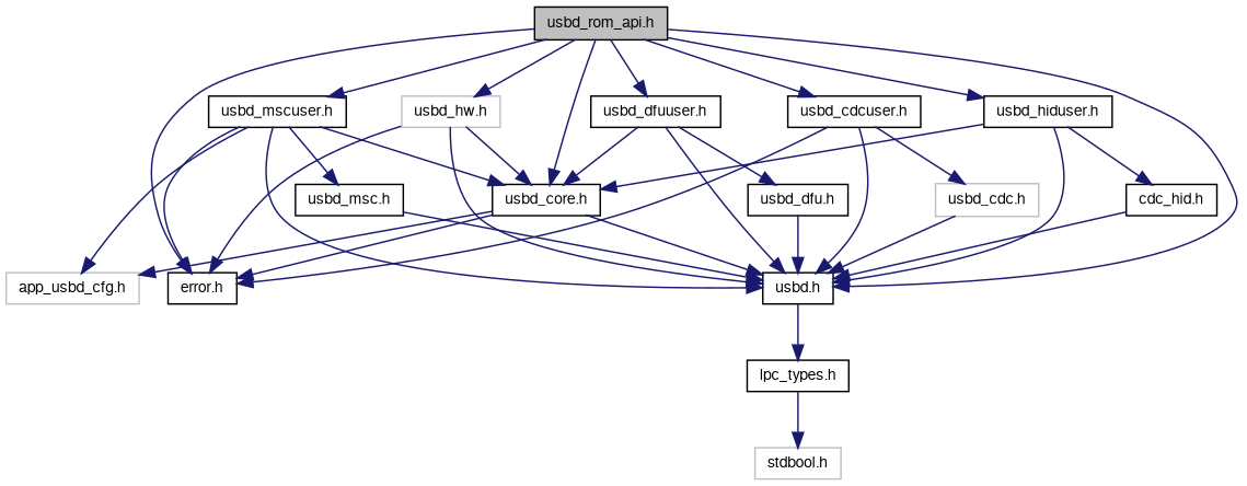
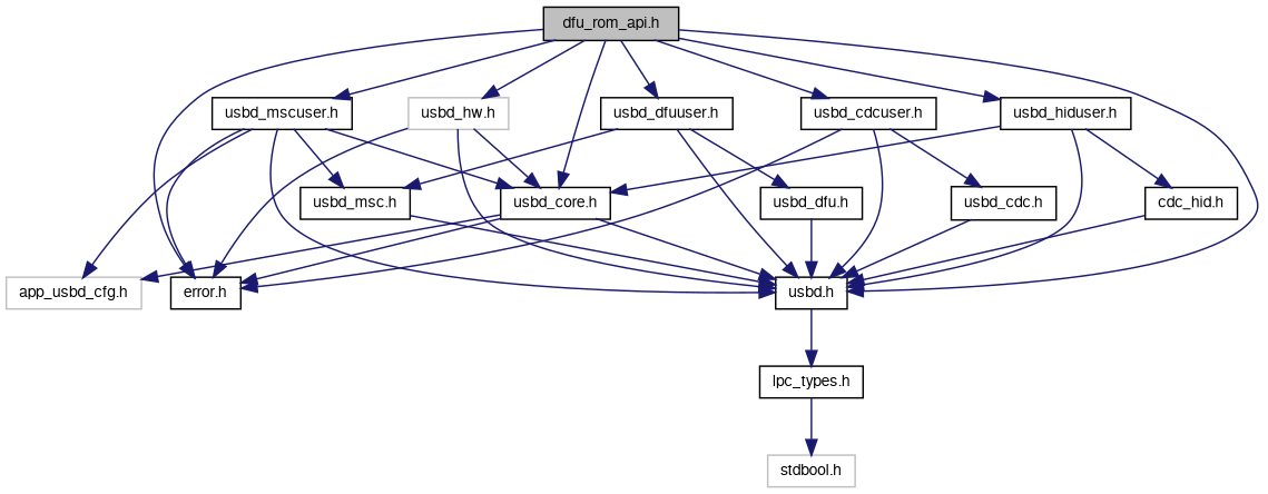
  digraph {
    node [color=black fillcolor=white fontname=FreeSans fontsize=10 shape=record style=filled]
    edge [color=midnightblue fontname=FreeSans fontsize=10 labelfontname=FreeSans labelfontsize=10 style=solid]
-   n1 [fillcolor=grey75 fontcolor=black height=0.2 label="usbd_rom_api.h" width=0.4]
+   n1 [fillcolor=grey75 fontcolor=black height=0.2 label="dfu_rom_api.h" width=0.4]
    n2 [height=0.2 label="error.h" width=0.4]
    n3 [height=0.2 label="usbd.h" width=0.4]
    n4 [color=grey75 height=0.2 label="usbd_hw.h" width=0.4]
    n5 [height=0.2 label="usbd_core.h" width=0.4]
    n6 [height=0.2 label="usbd_mscuser.h" width=0.4]
    n7 [height=0.2 label="usbd_dfuuser.h" width=0.4]
    n8 [height=0.2 label="usbd_hiduser.h" width=0.4]
    n9 [height=0.2 label="usbd_cdcuser.h" width=0.4]
    n10 [height=0.2 label="lpc_types.h" width=0.4]
    n11 [color=grey75 height=0.2 label="app_usbd_cfg.h" width=0.4]
    n12 [height=0.2 label="usbd_msc.h" width=0.4]
    n13 [height=0.2 label="usbd_dfu.h" width=0.4]
    n14 [height=0.2 label="cdc_hid.h" width=0.4]
-   n15 [color=grey75 height=0.2 label="usbd_cdc.h" width=0.4]
+   n15 [height=0.2 label="usbd_cdc.h" width=0.4]
    n16 [color=grey75 height=0.2 label="stdbool.h" width=0.4]
    n1 -> n2
    n1 -> n3
    n1 -> n4
    n1 -> n5
    n1 -> n6
    n1 -> n7
    n1 -> n8
    n1 -> n9
    n3 -> n10
    n4 -> n2
    n4 -> n3
    n4 -> n5
    n5 -> n2
    n5 -> n3
    n5 -> n11
    n6 -> n2
    n6 -> n3
    n6 -> n5
    n6 -> n11
    n6 -> n12
    n7 -> n3
-   n7 -> n5
+   n7 -> n12
    n7 -> n13
    n8 -> n3
    n8 -> n5
    n8 -> n14
    n9 -> n2
    n9 -> n3
    n9 -> n15
    n10 -> n16
    n12 -> n3
    n13 -> n3
    n14 -> n3
    n15 -> n3
  }
